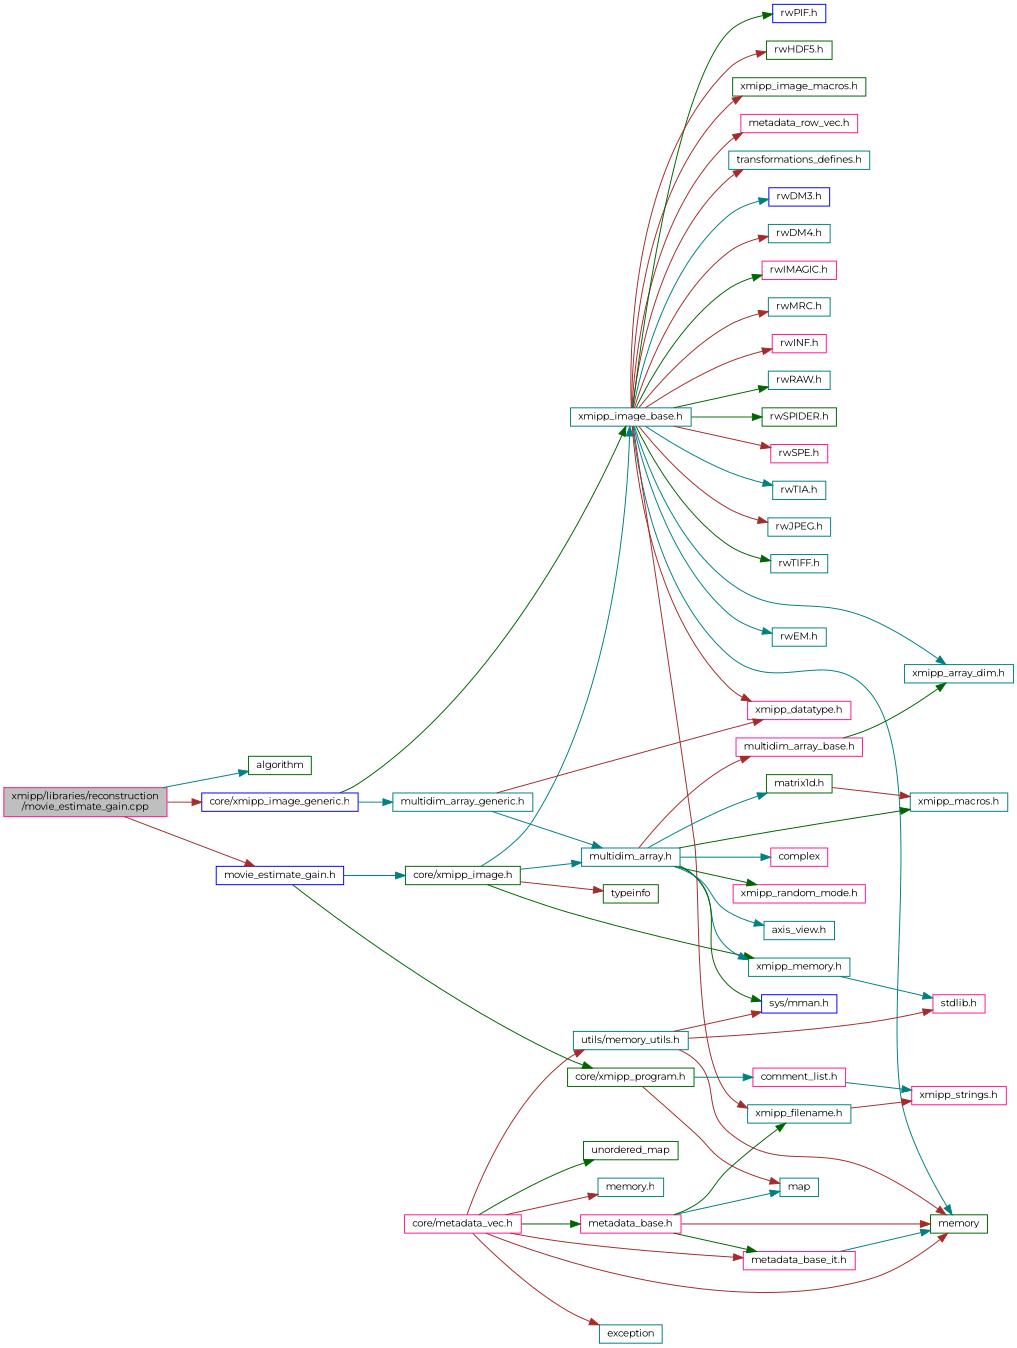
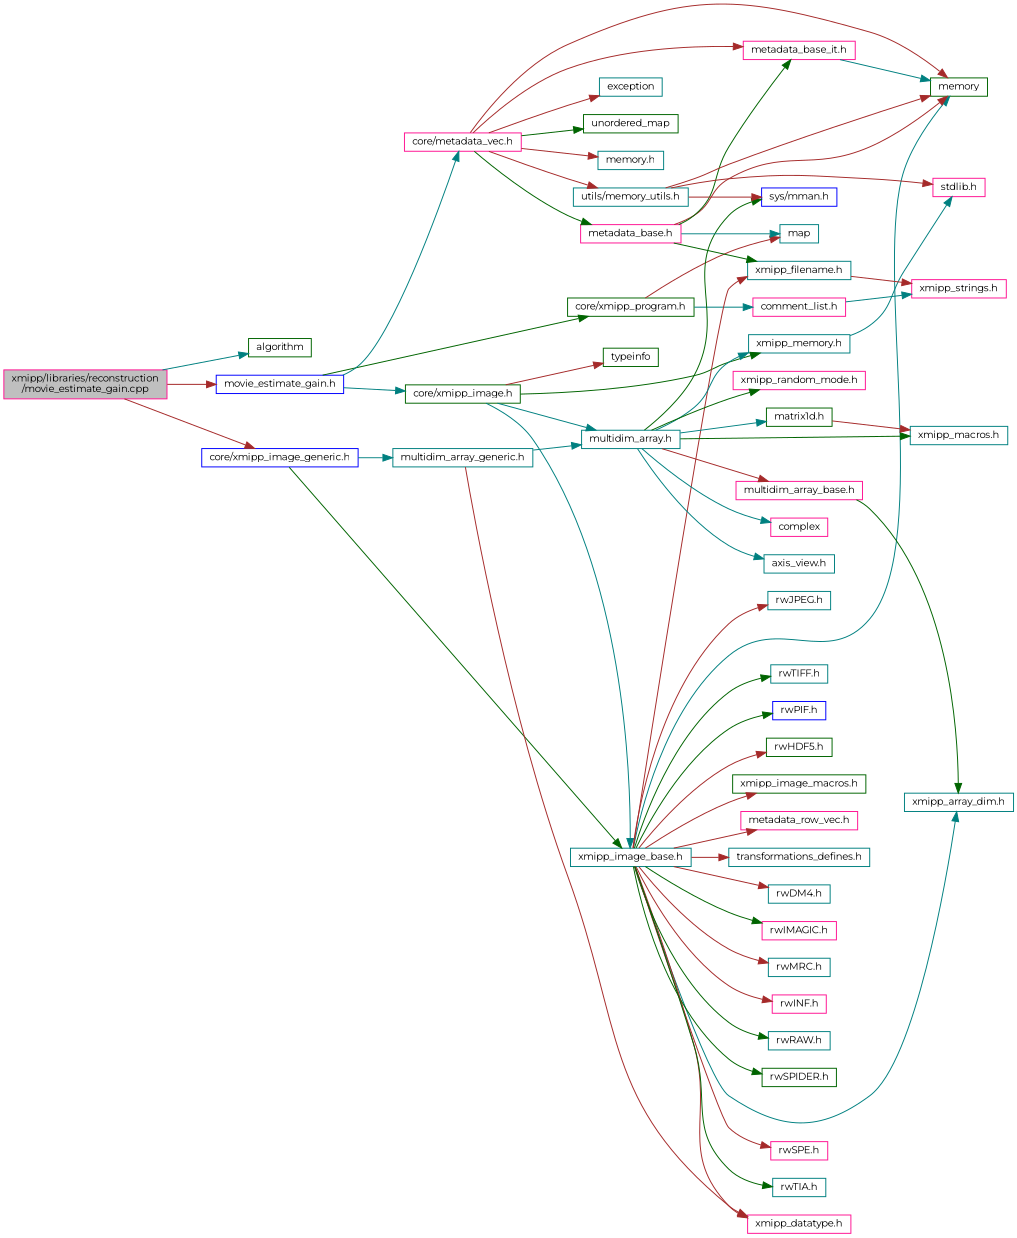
  digraph {
    fontname=Montserrat
    rankdir=LR
    node [color=teal fillcolor=white fontname=Montserrat fontsize=10 shape=record style=filled]
    edge [color=brown fontname=Montserrat fontsize=10 labelfontname=Helvetica labelfontsize=10 style=solid]
    n1 [color=deeppink fillcolor=grey75 fontcolor=black height=0.2 label="xmipp/libraries/reconstruction\l/movie_estimate_gain.cpp" width=0.4]
    n2 [color=darkgreen height=0.2 label=algorithm width=0.4]
    n3 [color=blue height=0.2 label="movie_estimate_gain.h" width=0.4]
    n4 [color=blue height=0.2 label="core/xmipp_image_generic.h" width=0.4]
    n5 [color=darkgreen height=0.2 label="core/xmipp_program.h" width=0.4]
    n6 [color=darkgreen height=0.2 label="core/xmipp_image.h" width=0.4]
    n7 [color=deeppink height=0.2 label="core/metadata_vec.h" width=0.4]
    n8 [height=0.2 label="xmipp_image_base.h" width=0.4]
    n9 [height=0.2 label="multidim_array_generic.h" width=0.4]
    n10 [height=0.2 label=map width=0.4]
    n11 [color=deeppink height=0.2 label="comment_list.h" width=0.4]
    n12 [color=darkgreen height=0.2 label=typeinfo width=0.4]
    n13 [height=0.2 label="multidim_array.h" width=0.4]
    n14 [height=0.2 label="xmipp_memory.h" width=0.4]
    n15 [color=darkgreen height=0.2 label=memory width=0.4]
    n16 [height=0.2 label=exception width=0.4]
    n17 [color=darkgreen height=0.2 label=unordered_map width=0.4]
    n18 [height=0.2 label="memory.h" width=0.4]
    n19 [color=deeppink height=0.2 label="metadata_base.h" width=0.4]
    n20 [color=deeppink height=0.2 label="metadata_base_it.h" width=0.4]
    n21 [height=0.2 label="utils/memory_utils.h" width=0.4]
    n22 [color=deeppink height=0.2 label="xmipp_strings.h" width=0.4]
    n23 [height=0.2 label="xmipp_macros.h" width=0.4]
    n24 [color=blue height=0.2 label="sys/mman.h" width=0.4]
    n25 [color=deeppink height=0.2 label=complex width=0.4]
    n26 [color=darkgreen height=0.2 label="matrix1d.h" width=0.4]
    n27 [color=deeppink height=0.2 label="xmipp_random_mode.h" width=0.4]
    n28 [color=deeppink height=0.2 label="multidim_array_base.h" width=0.4]
    n29 [height=0.2 label="axis_view.h" width=0.4]
    n30 [color=deeppink height=0.2 label="stdlib.h" width=0.4]
    n31 [height=0.2 label="xmipp_array_dim.h" width=0.4]
    n32 [color=darkgreen height=0.2 label="xmipp_image_macros.h" width=0.4]
    n33 [color=deeppink height=0.2 label="xmipp_datatype.h" width=0.4]
    n34 [color=deeppink height=0.2 label="metadata_row_vec.h" width=0.4]
    n35 [height=0.2 label="xmipp_filename.h" width=0.4]
    n36 [height=0.2 label="transformations_defines.h" width=0.4]
-   n37 [color=blue height=0.2 label="rwDM3.h" width=0.4]
    n38 [height=0.2 label="rwDM4.h" width=0.4]
    n39 [color=deeppink height=0.2 label="rwIMAGIC.h" width=0.4]
    n40 [height=0.2 label="rwMRC.h" width=0.4]
    n41 [color=deeppink height=0.2 label="rwINF.h" width=0.4]
    n42 [height=0.2 label="rwRAW.h" width=0.4]
    n43 [color=darkgreen height=0.2 label="rwSPIDER.h" width=0.4]
    n44 [color=deeppink height=0.2 label="rwSPE.h" width=0.4]
    n45 [height=0.2 label="rwTIA.h" width=0.4]
    n46 [height=0.2 label="rwJPEG.h" width=0.4]
    n47 [height=0.2 label="rwTIFF.h" width=0.4]
-   n48 [height=0.2 label="rwEM.h" width=0.4]
    n49 [color=blue height=0.2 label="rwPIF.h" width=0.4]
    n50 [color=darkgreen height=0.2 label="rwHDF5.h" width=0.4]
    n1 -> n2 [color=teal]
    n1 -> n3
    n1 -> n4
    n3 -> n5 [color=darkgreen]
    n3 -> n6 [color=teal]
+   n3 -> n7 [color=teal]
    n4 -> n8 [color=darkgreen]
    n4 -> n9 [color=teal]
    n5 -> n10
    n5 -> n11 [color=teal]
    n6 -> n8 [color=teal]
    n6 -> n12
    n6 -> n13 [color=teal]
    n6 -> n14 [color=darkgreen]
    n7 -> n15
    n7 -> n16
    n7 -> n17 [color=darkgreen]
    n7 -> n18
    n7 -> n19 [color=darkgreen]
    n7 -> n20
    n7 -> n21
    n8 -> n15 [color=teal]
    n8 -> n31 [color=teal]
    n8 -> n32
    n8 -> n33
    n8 -> n34
    n8 -> n35
    n8 -> n36
-   n8 -> n37 [color=teal]
    n8 -> n38
    n8 -> n39 [color=darkgreen]
    n8 -> n40
    n8 -> n41
    n8 -> n42 [color=darkgreen]
    n8 -> n43 [color=darkgreen]
    n8 -> n44
-   n8 -> n45 [color=teal]
+   n8 -> n45 [color=darkgreen]
    n8 -> n46
    n8 -> n47 [color=darkgreen]
-   n8 -> n48 [color=teal]
    n8 -> n49 [color=darkgreen]
    n8 -> n50
    n9 -> n13 [color=teal]
    n9 -> n33
    n11 -> n22 [color=teal]
    n13 -> n14 [color=teal]
    n13 -> n23 [color=darkgreen]
    n13 -> n24 [color=darkgreen]
    n13 -> n25 [color=teal]
    n13 -> n26 [color=teal]
    n13 -> n27 [color=darkgreen]
    n13 -> n28
    n13 -> n29 [color=teal]
    n14 -> n30 [color=teal]
    n19 -> n10 [color=teal]
    n19 -> n15
    n19 -> n20 [color=darkgreen]
    n19 -> n35 [color=darkgreen]
    n20 -> n15 [color=teal]
    n21 -> n15
    n21 -> n24
    n21 -> n30
    n26 -> n23
    n28 -> n31 [color=darkgreen]
    n35 -> n22
  }
